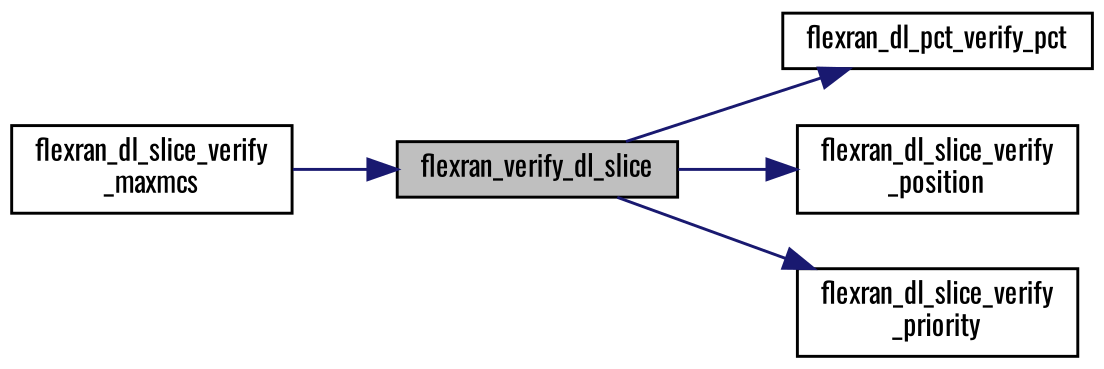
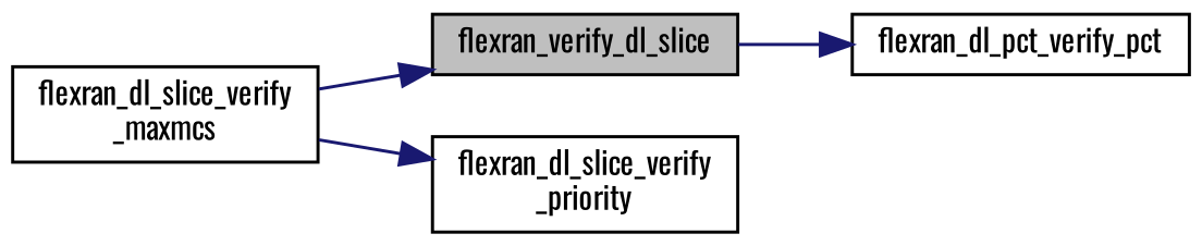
  digraph {
    fontname=Oswald
    rankdir=LR
    node [color=black fillcolor=white fontname=Oswald fontsize=10 shape=record style=filled]
    edge [color=midnightblue fontname=Oswald fontsize=10 labelfontname=Helvetica labelfontsize=10 style=solid]
    n1 [fillcolor=grey75 fontcolor=black height=0.2 label=flexran_verify_dl_slice width=0.4]
    n2 [height=0.2 label=flexran_dl_pct_verify_pct width=0.4]
-   n3 [height=0.2 label="flexran_dl_slice_verify\l_position" width=0.4]
    n4 [height=0.2 label="flexran_dl_slice_verify\l_priority" width=0.4]
    n5 [height=0.2 label="flexran_dl_slice_verify\l_maxmcs" width=0.4]
    n1 -> n2
-   n1 -> n3
-   n1 -> n4
+   n5 -> n4
    n5 -> n1
  }
